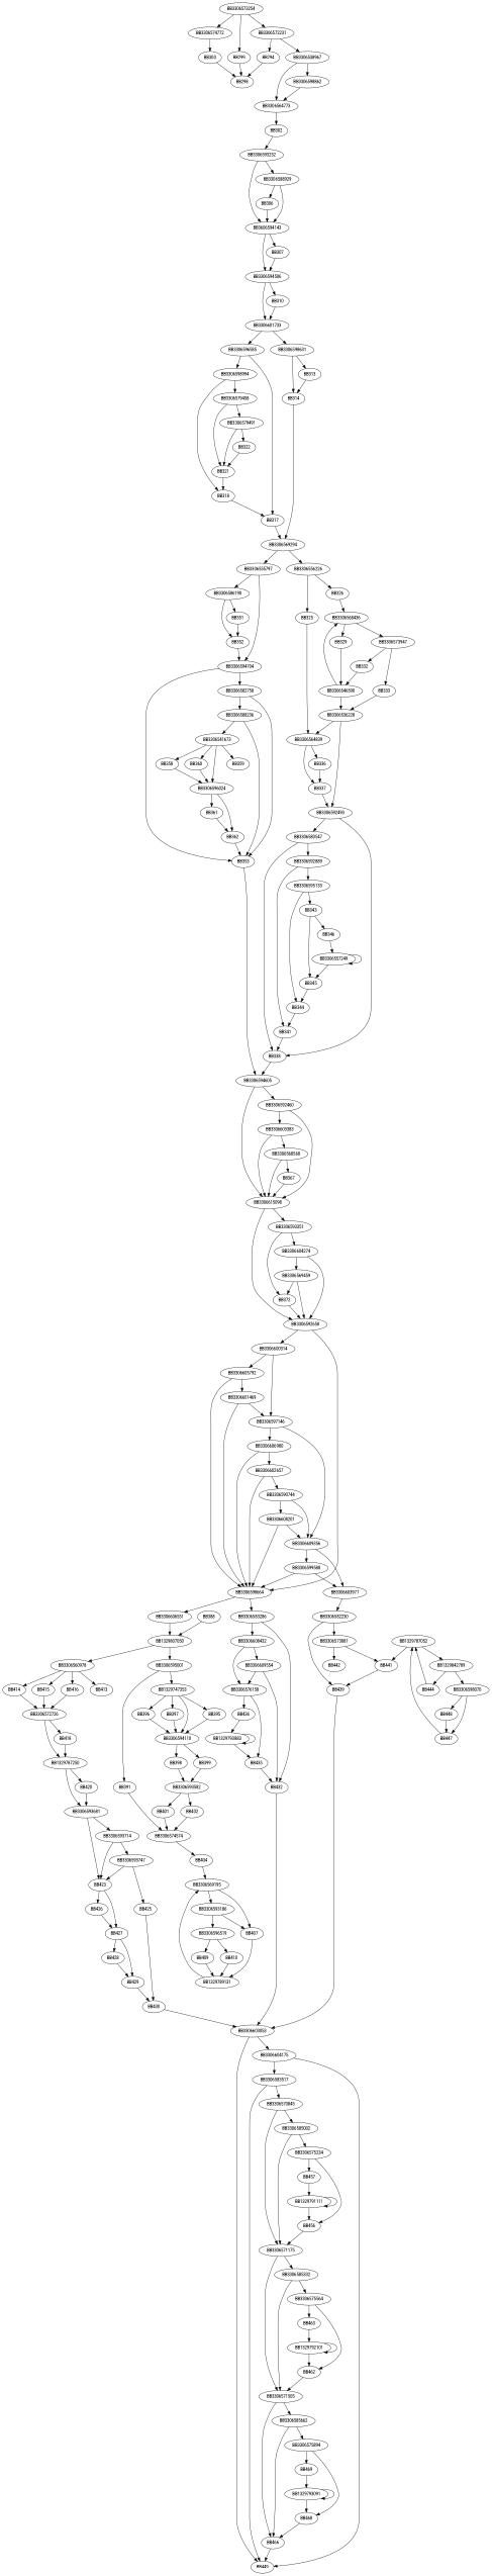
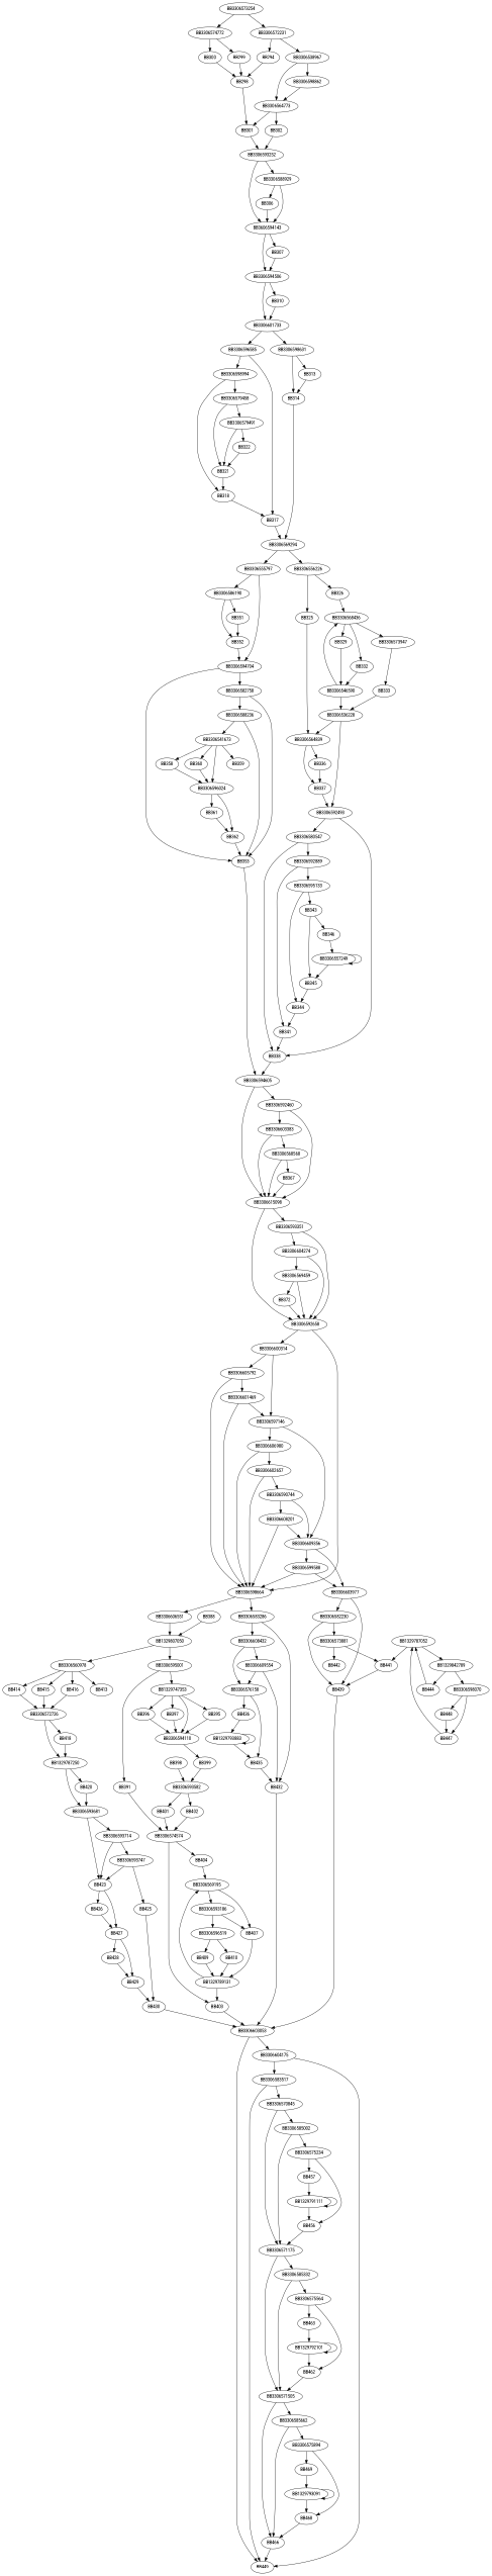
  digraph {
    fontname="Roboto Condensed"
    node [fontname="Roboto Condensed"]
    edge [fontname="Roboto Condensed"]
    BB3306573254
    BB3306574772
    BB3306572231
    BB299
    BB300
    BB294
    BB3306538967
    BB298
    BB3306564773
    BB3306598862
+   BB301
    BB302
    BB3306593252
    n14 [label=BB3606594143]
    BB3306588929
    BB307
    BB3306594506
    BB306
    BB3306601733
    BB310
    BB3306596585
    BB3306598631
    BB3306598994
    BB317
    BB313
    BB314
    BB318
    BB3306579458
    BB3306569294
    BB3306556226
    BB3306555797
    BB325
    BB326
    BB3306586190
    BB3306594704
    BB3306579491
    BB321
    BB322
    BB3306564839
    BB3306568436
    BB351
    BB352
    BB353
    BB3306582758
    BB336
    BB337
    BB329
    BB3306573947
    BB3306592493
    BB3306546590
    BB332
    BB333
    BB3306536228
    BB338
    BB3306580547
    BB3306594605
    BB3306592889
    BB3306615098
    BB3306592460
    BB341
    BB3306595133
    BB343
    BB344
    BB345
    BB346
    BB3306557249
    BB3306592658
    BB3306593351
    BB3306603383
    BB3306588236
    BB3306541673
    BB3306596024
    BB358
    BB359
    BB360
    BB361
    BB362
    BB3306600314
    BB3306598664
    BB3306604274
    BB3306568568
    BB367
    BB3306597146
    BB3306605792
    BB3306606551
    BB3306583286
    BB3306569459
    BB372
    BB3306606980
    BB3306609356
    BB3306601469
    BB1329807050
    BB3306608432
    BB432
    BB3306602657
    BB3306603977
    BB3306599588
    BB3306590744
    BB3306582230
    BB439
    BB3306608201
    BB3306573881
    BB3306603053
    BB3306595001
    BB3306560978
    BB388
    BB3306576158
    BB3306609554
    BB391
    BB1329747353
    BB413
    BB414
    BB415
    BB416
    BB3306574574
    BB3306594110
    BB395
    BB396
    BB397
    BB3306572726
+   BB403
    BB404
    BB398
    BB399
    BB3306569195
    BB3306593582
    BB401
    BB402
    BB449
    BB3306604175
    BB3306593186
    BB407
    BB3306596519
    BB1329789131
    BB409
    BB410
    BB3306583517
    BB418
    BB1329787250
    BB420
    BB3306593681
    BB3306593714
    BB423
    BB3306593747
    BB426
    BB427
    BB425
    BB428
    BB429
    BB430
    BB435
    BB436
    BB1329793883
    BB441
    BB442
    BB1329842789
    BB444
    BB3306598070
    BB1329787052
    BB447
    BB448
    BB3306570845
    BB3306585002
    BB3306571175
    BB3306575234
    BB3306585332
    BB3306571505
    BB456
    BB457
    BB3306575564
    BB3306585662
    BB466
    BB1329791111
    BB462
    BB463
    BB3306575894
    BB1329792101
    BB468
    BB469
    BB1329793091
    BB3306573254 -> BB3306574772
    BB3306573254 -> BB3306572231
-   BB3306573254 -> BB299
+   BB3306574772 -> BB299
    BB3306574772 -> BB300
    BB3306572231 -> BB294
    BB3306572231 -> BB3306538967
    BB299 -> BB298
    BB300 -> BB298
    BB294 -> BB298
    BB3306538967 -> BB3306564773
    BB3306538967 -> BB3306598862
+   BB298 -> BB301
+   BB3306564773 -> BB301
    BB3306564773 -> BB302
    BB3306598862 -> BB3306564773
+   BB301 -> BB3306593252
    BB302 -> BB3306593252
    BB3306593252 -> n14
    BB3306593252 -> BB3306588929
    n14 -> BB307
    n14 -> BB3306594506
    BB3306588929 -> n14
    BB3306588929 -> BB306
    BB307 -> BB3306594506
    BB3306594506 -> BB3306601733
    BB3306594506 -> BB310
    BB306 -> n14
    BB3306601733 -> BB3306596585
    BB3306601733 -> BB3306598631
    BB310 -> BB3306601733
    BB3306596585 -> BB3306598994
    BB3306596585 -> BB317
    BB3306598631 -> BB313
    BB3306598631 -> BB314
    BB3306598994 -> BB318
    BB3306598994 -> BB3306579458
    BB317 -> BB3306569294
    BB313 -> BB314
    BB314 -> BB3306569294
    BB318 -> BB317
    BB3306579458 -> BB3306579491
    BB3306579458 -> BB321
    BB3306569294 -> BB3306556226
    BB3306569294 -> BB3306555797
    BB3306556226 -> BB325
    BB3306556226 -> BB326
    BB3306555797 -> BB3306586190
    BB3306555797 -> BB3306594704
    BB325 -> BB3306564839
    BB326 -> BB3306568436
    BB3306586190 -> BB351
    BB3306586190 -> BB352
    BB3306594704 -> BB353
    BB3306594704 -> BB3306582758
    BB3306579491 -> BB321
    BB3306579491 -> BB322
    BB321 -> BB318
    BB322 -> BB321
    BB3306564839 -> BB336
    BB3306564839 -> BB337
    BB3306568436 -> BB329
    BB3306568436 -> BB3306573947
    BB351 -> BB352
    BB352 -> BB3306594704
    BB353 -> BB3306594605
    BB3306582758 -> BB353
    BB3306582758 -> BB3306588236
    BB336 -> BB337
    BB337 -> BB3306592493
    BB329 -> BB3306546590
-   BB3306573947 -> BB332
+   BB3306568436 -> BB332
    BB3306573947 -> BB333
    BB3306592493 -> BB338
    BB3306592493 -> BB3306580547
    BB3306546590 -> BB3306568436
    BB3306546590 -> BB3306536228
    BB332 -> BB3306546590
    BB333 -> BB3306536228
    BB3306536228 -> BB3306564839
    BB3306536228 -> BB3306592493
    BB338 -> BB3306594605
    BB3306580547 -> BB338
    BB3306580547 -> BB3306592889
    BB3306594605 -> BB3306615098
    BB3306594605 -> BB3306592460
    BB3306592889 -> BB341
    BB3306592889 -> BB3306595133
    BB3306615098 -> BB3306592658
    BB3306615098 -> BB3306593351
    BB3306592460 -> BB3306615098
    BB3306592460 -> BB3306603383
    BB341 -> BB338
    BB3306595133 -> BB343
    BB3306595133 -> BB344
    BB343 -> BB345
    BB343 -> BB346
    BB344 -> BB341
    BB345 -> BB344
    BB346 -> BB3306557249
    BB3306557249 -> BB345
    BB3306557249 -> BB3306557249
    BB3306592658 -> BB3306600314
    BB3306592658 -> BB3306598664
-   BB3306593351 -> BB372
+   BB3306593351 -> BB3306592658
    BB3306593351 -> BB3306604274
    BB3306603383 -> BB3306615098
    BB3306603383 -> BB3306568568
    BB3306588236 -> BB353
    BB3306588236 -> BB3306541673
    BB3306541673 -> BB3306596024
    BB3306541673 -> BB358
    BB3306541673 -> BB359
    BB3306541673 -> BB360
    BB3306596024 -> BB361
    BB3306596024 -> BB362
    BB358 -> BB3306596024
    BB360 -> BB3306596024
    BB361 -> BB362
    BB362 -> BB353
    BB3306600314 -> BB3306597146
    BB3306600314 -> BB3306605792
    BB3306598664 -> BB3306606551
    BB3306598664 -> BB3306583286
    BB3306604274 -> BB3306592658
    BB3306604274 -> BB3306569459
    BB3306568568 -> BB3306615098
    BB3306568568 -> BB367
    BB367 -> BB3306615098
    BB3306597146 -> BB3306606980
    BB3306597146 -> BB3306609356
    BB3306605792 -> BB3306598664
    BB3306605792 -> BB3306601469
    BB3306606551 -> BB1329807050
    BB3306583286 -> BB3306608432
    BB3306583286 -> BB432
    BB3306569459 -> BB3306592658
    BB3306569459 -> BB372
    BB372 -> BB3306592658
    BB3306606980 -> BB3306598664
    BB3306606980 -> BB3306602657
    BB3306609356 -> BB3306603977
    BB3306609356 -> BB3306599588
    BB3306601469 -> BB3306598664
    BB3306601469 -> BB3306597146
    BB1329807050 -> BB3306595001
    BB1329807050 -> BB3306560978
    BB3306608432 -> BB3306576158
    BB3306608432 -> BB3306609554
    BB432 -> BB3306603053
    BB3306602657 -> BB3306598664
    BB3306602657 -> BB3306590744
    BB3306603977 -> BB3306582230
+   BB3306603977 -> BB439
    BB3306599588 -> BB3306598664
    BB3306599588 -> BB3306603977
    BB3306590744 -> BB3306609356
    BB3306590744 -> BB3306608201
    BB3306582230 -> BB439
    BB3306582230 -> BB3306573881
    BB439 -> BB3306603053
    BB3306608201 -> BB3306598664
    BB3306608201 -> BB3306609356
    BB3306573881 -> BB441
    BB3306573881 -> BB442
    BB3306603053 -> BB449
    BB3306603053 -> BB3306604175
    BB3306595001 -> BB391
    BB3306595001 -> BB1329747353
    BB3306560978 -> BB413
    BB3306560978 -> BB414
    BB3306560978 -> BB415
    BB3306560978 -> BB416
    BB388 -> BB1329807050
    BB3306576158 -> BB435
    BB3306576158 -> BB436
    BB3306609554 -> BB432
    BB3306609554 -> BB3306576158
    BB391 -> BB3306574574
    BB1329747353 -> BB3306594110
    BB1329747353 -> BB395
    BB1329747353 -> BB396
    BB1329747353 -> BB397
    BB414 -> BB3306572726
    BB415 -> BB3306572726
    BB416 -> BB3306572726
+   BB3306574574 -> BB403
    BB3306574574 -> BB404
-   BB3306594110 -> BB398
    BB3306594110 -> BB399
    BB395 -> BB3306594110
    BB396 -> BB3306594110
    BB397 -> BB3306594110
    BB3306572726 -> BB418
    BB3306572726 -> BB1329787250
+   BB403 -> BB3306603053
    BB404 -> BB3306569195
    BB398 -> BB3306593582
    BB399 -> BB3306593582
    BB3306569195 -> BB3306593186
    BB3306569195 -> BB407
    BB3306593582 -> BB401
    BB3306593582 -> BB402
    BB401 -> BB3306574574
    BB402 -> BB3306574574
    BB3306604175 -> BB449
    BB3306604175 -> BB3306583517
    BB3306593186 -> BB407
    BB3306593186 -> BB3306596519
    BB407 -> BB1329789131
    BB3306596519 -> BB409
    BB3306596519 -> BB410
+   BB1329789131 -> BB403
    BB1329789131 -> BB3306569195
    BB409 -> BB1329789131
    BB410 -> BB1329789131
    BB3306583517 -> BB449
    BB3306583517 -> BB3306570845
    BB418 -> BB1329787250
    BB1329787250 -> BB420
    BB1329787250 -> BB3306593681
    BB420 -> BB3306593681
    BB3306593681 -> BB3306593714
    BB3306593681 -> BB423
    BB3306593714 -> BB423
    BB3306593714 -> BB3306593747
    BB423 -> BB426
    BB423 -> BB427
    BB3306593747 -> BB423
    BB3306593747 -> BB425
    BB426 -> BB427
    BB427 -> BB428
    BB427 -> BB429
    BB425 -> BB430
    BB428 -> BB429
    BB429 -> BB430
    BB430 -> BB3306603053
    BB435 -> BB432
    BB436 -> BB1329793883
    BB1329793883 -> BB435
    BB1329793883 -> BB1329793883
    BB441 -> BB439
    BB1329842789 -> BB444
    BB1329842789 -> BB3306598070
    BB444 -> BB1329787052
    BB3306598070 -> BB447
    BB3306598070 -> BB448
    BB1329787052 -> BB441
    BB1329787052 -> BB1329842789
    BB447 -> BB1329787052
    BB448 -> BB447
    BB3306570845 -> BB3306585002
    BB3306570845 -> BB3306571175
    BB3306585002 -> BB3306571175
    BB3306585002 -> BB3306575234
    BB3306571175 -> BB3306585332
    BB3306571175 -> BB3306571505
    BB3306575234 -> BB456
    BB3306575234 -> BB457
    BB3306585332 -> BB3306571505
    BB3306585332 -> BB3306575564
    BB3306571505 -> BB3306585662
    BB3306571505 -> BB466
    BB456 -> BB3306571175
    BB457 -> BB1329791111
    BB3306575564 -> BB462
    BB3306575564 -> BB463
    BB3306585662 -> BB466
    BB3306585662 -> BB3306575894
    BB466 -> BB449
    BB1329791111 -> BB456
    BB1329791111 -> BB1329791111
    BB462 -> BB3306571505
    BB463 -> BB1329792101
    BB3306575894 -> BB468
    BB3306575894 -> BB469
    BB1329792101 -> BB462
    BB1329792101 -> BB1329792101
    BB468 -> BB466
    BB469 -> BB1329793091
    BB1329793091 -> BB468
    BB1329793091 -> BB1329793091
  }
